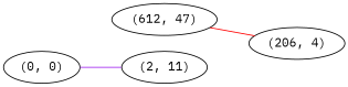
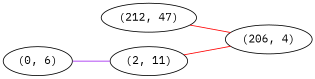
  graph {
    fontname="IBM Plex Mono"
    rankdir=LR
    node [fontname="IBM Plex Mono"]
    edge [color=red fontname="IBM Plex Mono" weight=1]
    n1 [label="(206, 4)"]
-   "(212, 47)" [label="(612, 47)"]
-   "(0, 0)"
+   "(212, 47)"
+   "(0, 0)" [label="(0, 6)"]
    "(2, 11)"
    "(212, 47)" -- n1
    "(0, 0)" -- "(2, 11)" [color=purple weight=4]
+   "(2, 11)" -- n1
  }
